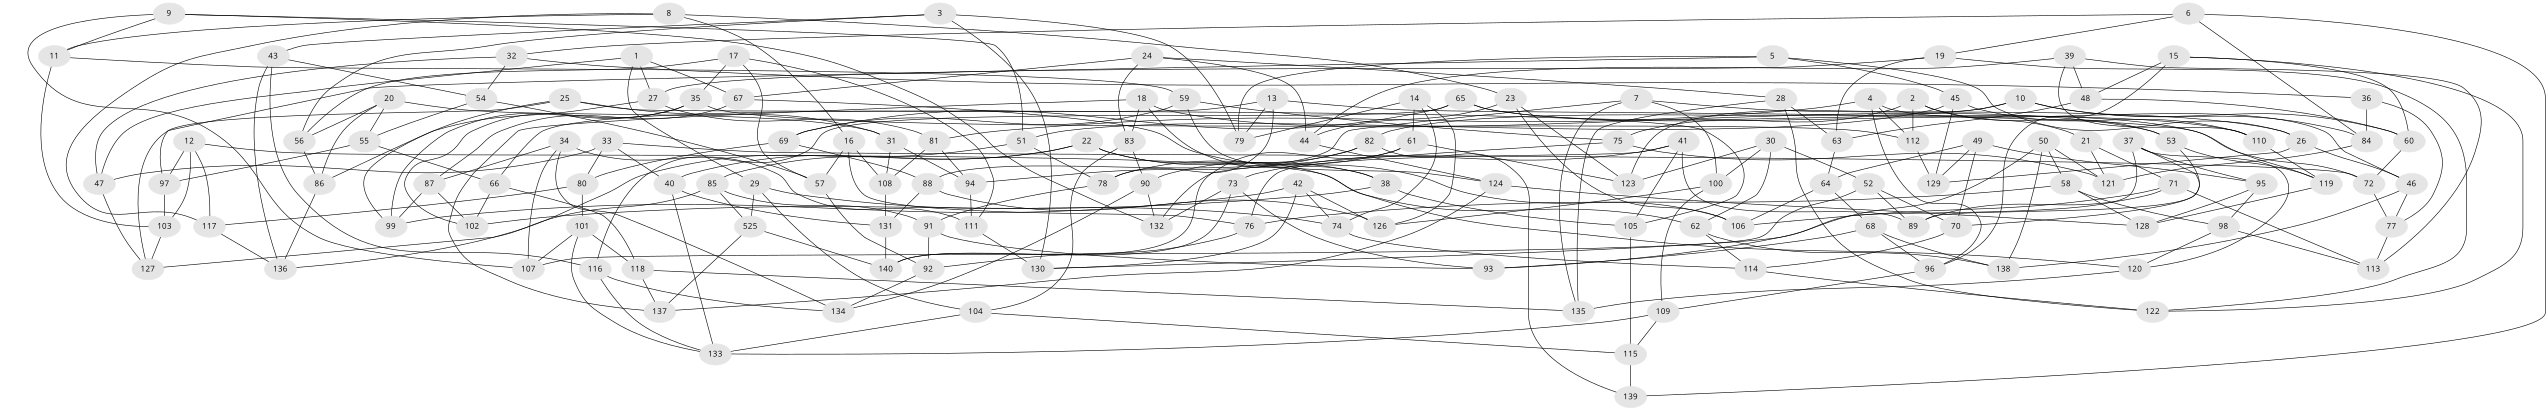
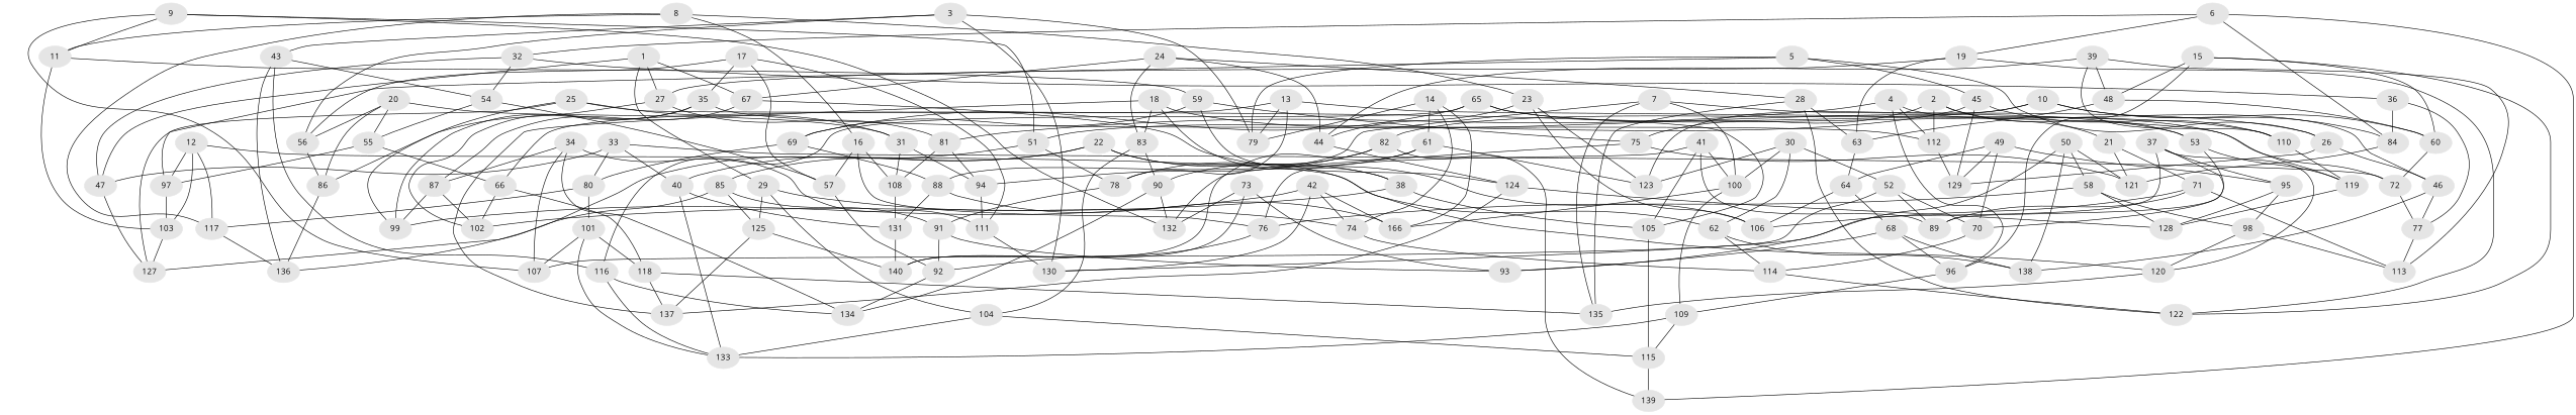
  graph {
    fontname="Open Sans"
    node [color=gray90 fontname="Open Sans" style=filled]
    edge [fontname="Open Sans"]
    1
    27
    29
    47
    67
    81
    86
    74
    104
-   125 [label=525]
+   125
    127
    106
    87
    2
    21
    53
    75
    112
    71
    121
    89
    119
    132
    129
    3
    43
    56
    79
    130
    54
    116
    136
    4
    46
    96
    77
    138
    108
    94
    109
    5
    26
    45
    97
    51
    110
    103
    6
    19
    32
    84
    139
    122
    63
    36
    7
    88
    100
    135
-   126
+   126 [label=166]
    131
    8
    11
    16
    23
    117
    59
    57
    76
    123
    44
    9
    107
    78
    10
    60
    82
    72
    90
    124
    69
    12
    62
    114
    13
    66
    102
    118
    91
    14
    61
    140
    15
    48
    92
    17
    35
    111
    99
    18
    38
    83
    137
    105
    64
    20
    31
    55
    113
    22
    40
    85
    120
    133
    24
    28
    25
    115
    30
    52
    70
    33
    80
    101
    34
    134
    37
    95
    98
    128
    39
    41
    73
    93
    42
    49
    68
    50
    58
    65
    1 -- 27
    1 -- 29
    1 -- 47
    1 -- 67
    27 -- 81
    27 -- 86
    29 -- 74
    29 -- 104
    29 -- 125
    47 -- 127
    67 -- 106
    67 -- 87
    81 -- 108
    81 -- 94
    86 -- 136
    74 -- 114
    104 -- 133
    104 -- 115
    125 -- 140
    125 -- 137
    87 -- 102
    87 -- 99
    2 -- 21
    2 -- 53
    2 -- 75
    2 -- 112
    21 -- 71
    21 -- 121
    53 -- 89
    53 -- 119
    75 -- 121
    75 -- 132
    112 -- 129
    71 -- 106
    71 -- 89
    71 -- 113
    119 -- 128
    3 -- 43
    3 -- 56
    3 -- 79
    3 -- 130
    43 -- 54
    43 -- 116
    43 -- 136
    56 -- 86
    54 -- 57
    54 -- 55
    116 -- 133
    116 -- 134
    4 -- 81
    4 -- 112
    4 -- 46
    4 -- 96
    46 -- 77
    46 -- 138
    96 -- 109
    77 -- 113
    108 -- 131
    94 -- 111
    109 -- 133
    109 -- 115
    5 -- 79
    5 -- 26
    5 -- 45
    5 -- 97
    26 -- 129
    26 -- 46
    45 -- 129
    45 -- 51
    45 -- 110
    97 -- 103
    51 -- 136
    51 -- 78
    110 -- 119
    103 -- 127
    6 -- 19
    6 -- 32
    6 -- 84
    6 -- 139
    19 -- 27
    19 -- 122
    19 -- 63
    32 -- 47
    32 -- 54
    32 -- 36
    84 -- 121
    63 -- 64
    36 -- 77
    36 -- 84
    7 -- 26
    7 -- 88
    7 -- 100
    7 -- 135
    88 -- 126
    88 -- 131
    100 -- 109
    100 -- 126
    131 -- 140
    8 -- 11
    8 -- 16
    8 -- 23
    8 -- 117
    11 -- 103
    11 -- 59
    16 -- 108
    16 -- 57
    16 -- 76
    23 -- 106
    23 -- 123
    23 -- 44
    117 -- 136
    59 -- 75
    59 -- 124
    59 -- 69
    57 -- 92
    76 -- 92
    44 -- 124
    9 -- 132
    9 -- 51
    9 -- 11
    9 -- 107
    78 -- 91
    10 -- 84
    10 -- 123
    10 -- 60
    10 -- 82
    60 -- 72
    82 -- 94
    82 -- 139
    82 -- 90
    72 -- 77
    90 -- 132
    90 -- 134
    124 -- 137
    124 -- 128
    69 -- 88
    69 -- 80
    12 -- 97
    12 -- 103
    12 -- 117
    12 -- 62
    62 -- 138
    62 -- 114
    114 -- 122
    13 -- 79
    13 -- 78
    13 -- 72
    13 -- 66
    66 -- 102
    66 -- 118
    118 -- 135
    118 -- 137
    91 -- 92
    91 -- 93
    14 -- 74
    14 -- 79
    14 -- 126
    14 -- 61
    61 -- 123
    61 -- 78
    61 -- 140
    15 -- 96
    15 -- 122
    15 -- 60
    15 -- 48
    48 -- 63
    48 -- 60
    92 -- 134
    17 -- 56
    17 -- 57
    17 -- 35
    17 -- 111
    35 -- 112
    35 -- 102
    35 -- 99
    111 -- 130
    18 -- 53
    18 -- 38
    18 -- 83
    18 -- 137
    38 -- 102
    38 -- 105
    83 -- 104
    83 -- 90
    105 -- 115
    64 -- 106
    64 -- 68
    20 -- 86
    20 -- 56
    20 -- 31
    20 -- 55
    31 -- 108
    31 -- 94
    55 -- 97
    55 -- 66
    22 -- 38
    22 -- 40
    22 -- 85
    22 -- 120
    40 -- 131
    40 -- 133
    85 -- 125
    85 -- 127
    85 -- 91
    120 -- 135
    24 -- 67
    24 -- 44
    24 -- 83
    24 -- 28
    28 -- 122
    28 -- 63
    28 -- 135
    25 -- 127
    25 -- 99
    25 -- 105
    25 -- 31
    115 -- 139
    30 -- 100
    30 -- 123
    30 -- 62
    30 -- 52
    52 -- 89
    52 -- 107
    52 -- 70
    70 -- 114
    33 -- 47
    33 -- 72
    33 -- 40
    33 -- 80
    80 -- 117
    80 -- 101
    101 -- 107
    101 -- 118
    101 -- 133
    34 -- 87
    34 -- 107
    34 -- 111
    34 -- 134
    37 -- 130
    37 -- 120
    37 -- 70
    37 -- 95
    95 -- 98
    95 -- 128
    98 -- 113
    98 -- 120
    39 -- 110
    39 -- 44
    39 -- 48
    39 -- 113
    41 -- 89
    41 -- 76
    41 -- 105
-   41 -- 73
+   41 -- 100
    73 -- 132
    73 -- 140
    73 -- 93
    42 -- 74
    42 -- 130
    42 -- 126
    42 -- 99
    49 -- 129
    49 -- 64
    49 -- 70
    49 -- 95
    68 -- 96
    68 -- 138
    68 -- 93
    50 -- 121
    50 -- 138
    50 -- 93
    50 -- 58
    58 -- 76
    58 -- 98
    58 -- 128
    65 -- 119
    65 -- 116
    65 -- 110
    65 -- 69
  }
